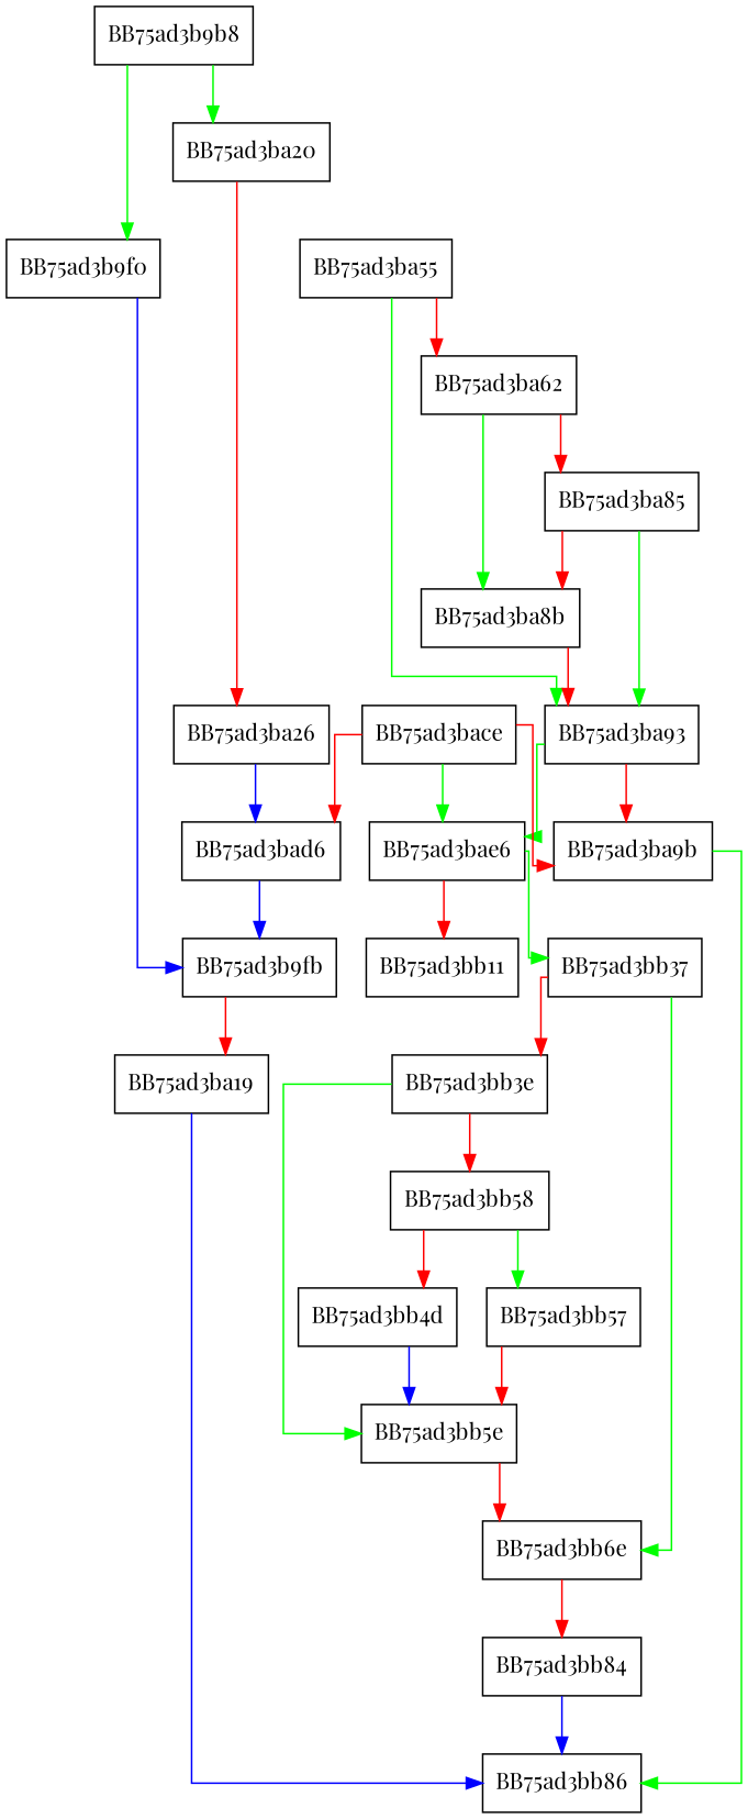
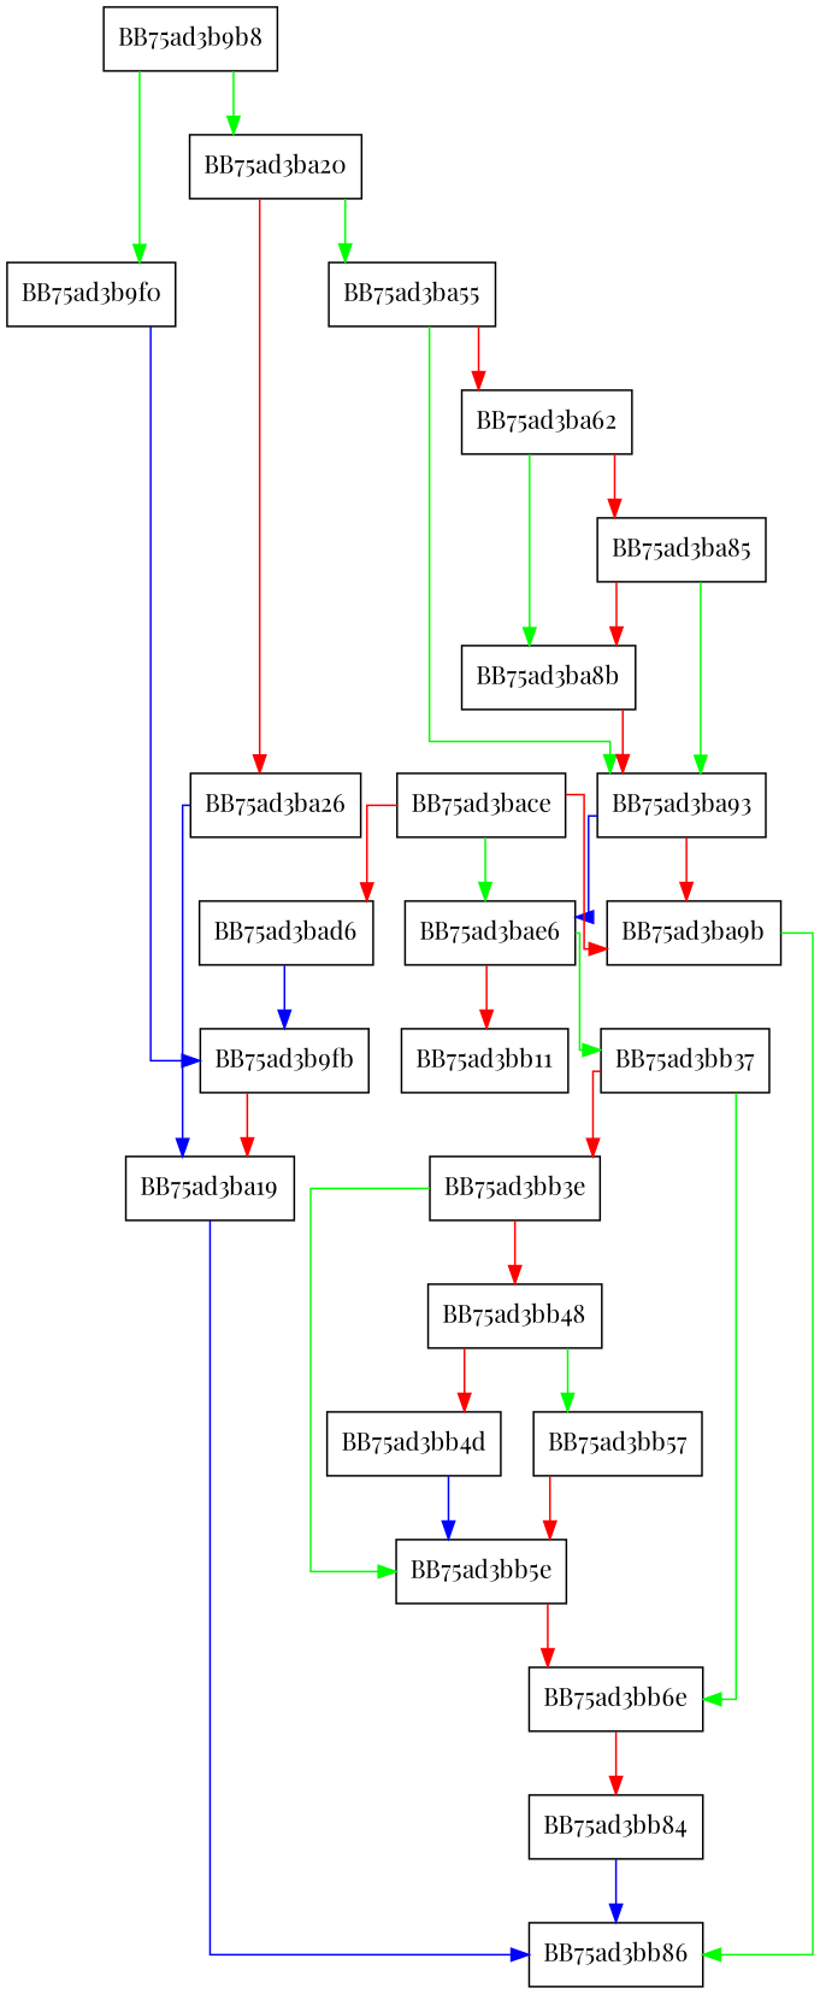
  digraph {
    fontname="Playfair Display"
    splines=ortho
    node [fontname="Playfair Display" shape=box]
    edge [color=red fontname="Playfair Display"]
    BB75ad3b9b8
    BB75ad3ba20
    BB75ad3b9f0
    BB75ad3ba55
    BB75ad3ba26
    BB75ad3b9fb
    BB75ad3ba93
    BB75ad3ba62
    BB75ad3ba19
    BB75ad3bb86
    BB75ad3bae6
    BB75ad3ba9b
    BB75ad3ba8b
    BB75ad3ba85
    BB75ad3bb37
    BB75ad3bb11
    BB75ad3bb6e
    BB75ad3bb3e
    BB75ad3bace
    BB75ad3bad6
    BB75ad3bb84
    BB75ad3bb5e
-   BB75ad3bb48 [label=BB75ad3bb58]
+   BB75ad3bb48
    BB75ad3bb57
    BB75ad3bb4d
    BB75ad3b9b8 -> BB75ad3ba20 [color=green]
    BB75ad3b9b8 -> BB75ad3b9f0 [color=green]
+   BB75ad3ba20 -> BB75ad3ba55 [color=green]
    BB75ad3ba20 -> BB75ad3ba26
    BB75ad3b9f0 -> BB75ad3b9fb [color=blue]
    BB75ad3ba55 -> BB75ad3ba93 [color=green]
    BB75ad3ba55 -> BB75ad3ba62
-   BB75ad3ba26 -> BB75ad3bad6 [color=blue]
+   BB75ad3ba26 -> BB75ad3ba19 [color=blue]
    BB75ad3b9fb -> BB75ad3ba19
-   BB75ad3ba93 -> BB75ad3bae6 [color=green]
+   BB75ad3ba93 -> BB75ad3bae6 [color=blue]
    BB75ad3ba93 -> BB75ad3ba9b
    BB75ad3ba62 -> BB75ad3ba8b [color=green]
    BB75ad3ba62 -> BB75ad3ba85
    BB75ad3ba19 -> BB75ad3bb86 [color=blue]
    BB75ad3bae6 -> BB75ad3bb37 [color=green]
    BB75ad3bae6 -> BB75ad3bb11
    BB75ad3ba9b -> BB75ad3bb86 [color=green]
    BB75ad3ba8b -> BB75ad3ba93
    BB75ad3ba85 -> BB75ad3ba93 [color=green]
    BB75ad3ba85 -> BB75ad3ba8b
    BB75ad3bb37 -> BB75ad3bb6e [color=green]
    BB75ad3bb37 -> BB75ad3bb3e
    BB75ad3bb6e -> BB75ad3bb84
    BB75ad3bb3e -> BB75ad3bb5e [color=green]
    BB75ad3bb3e -> BB75ad3bb48
    BB75ad3bace -> BB75ad3bae6 [color=green]
    BB75ad3bace -> BB75ad3ba9b
    BB75ad3bace -> BB75ad3bad6
    BB75ad3bad6 -> BB75ad3b9fb [color=blue]
    BB75ad3bb84 -> BB75ad3bb86 [color=blue]
    BB75ad3bb5e -> BB75ad3bb6e
    BB75ad3bb48 -> BB75ad3bb57 [color=green]
    BB75ad3bb48 -> BB75ad3bb4d
    BB75ad3bb57 -> BB75ad3bb5e
    BB75ad3bb4d -> BB75ad3bb5e [color=blue]
  }
